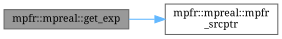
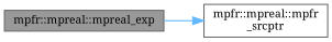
  digraph {
    rankdir=LR
    fontname="Noto Serif"
    node [fontname="Noto Serif" fontsize=10 shape=box style=filled]
-   n1 [color=gray40 fillcolor=grey60 fontcolor=black height=0.2 label="mpfr::mpreal::get_exp" width=0.4]
+   n1 [color=gray40 fillcolor=grey60 fontcolor=black height=0.2 label="mpfr::mpreal::mpreal_exp" width=0.4]
    n2 [color=grey40 fillcolor=white height=0.2 label="mpfr::mpreal::mpfr\l_srcptr" width=0.4]
    n1 -> n2 [color=steelblue1 fontname="Noto Serif" fontsize=10 labelfontname=Helvetica labelfontsize=10 style=solid]
  }
